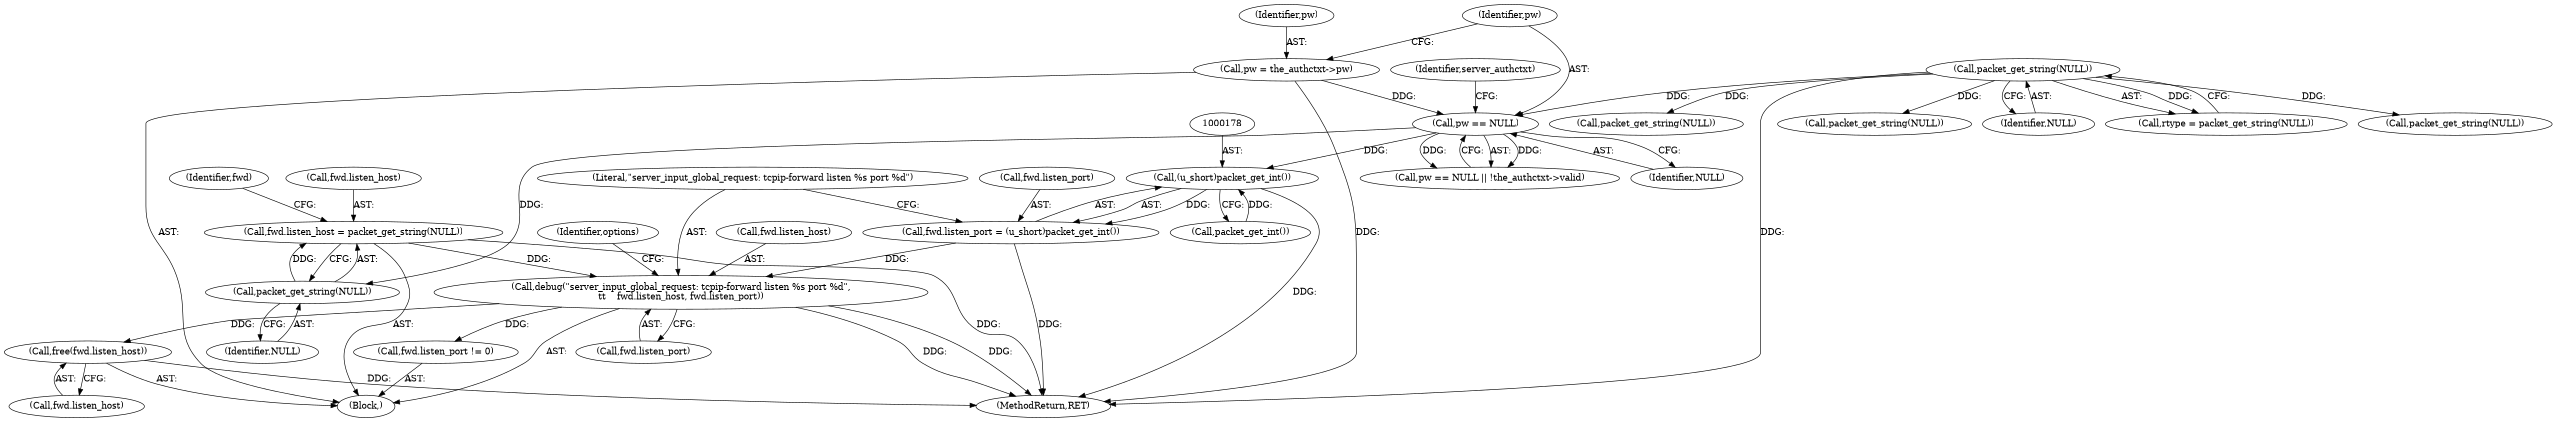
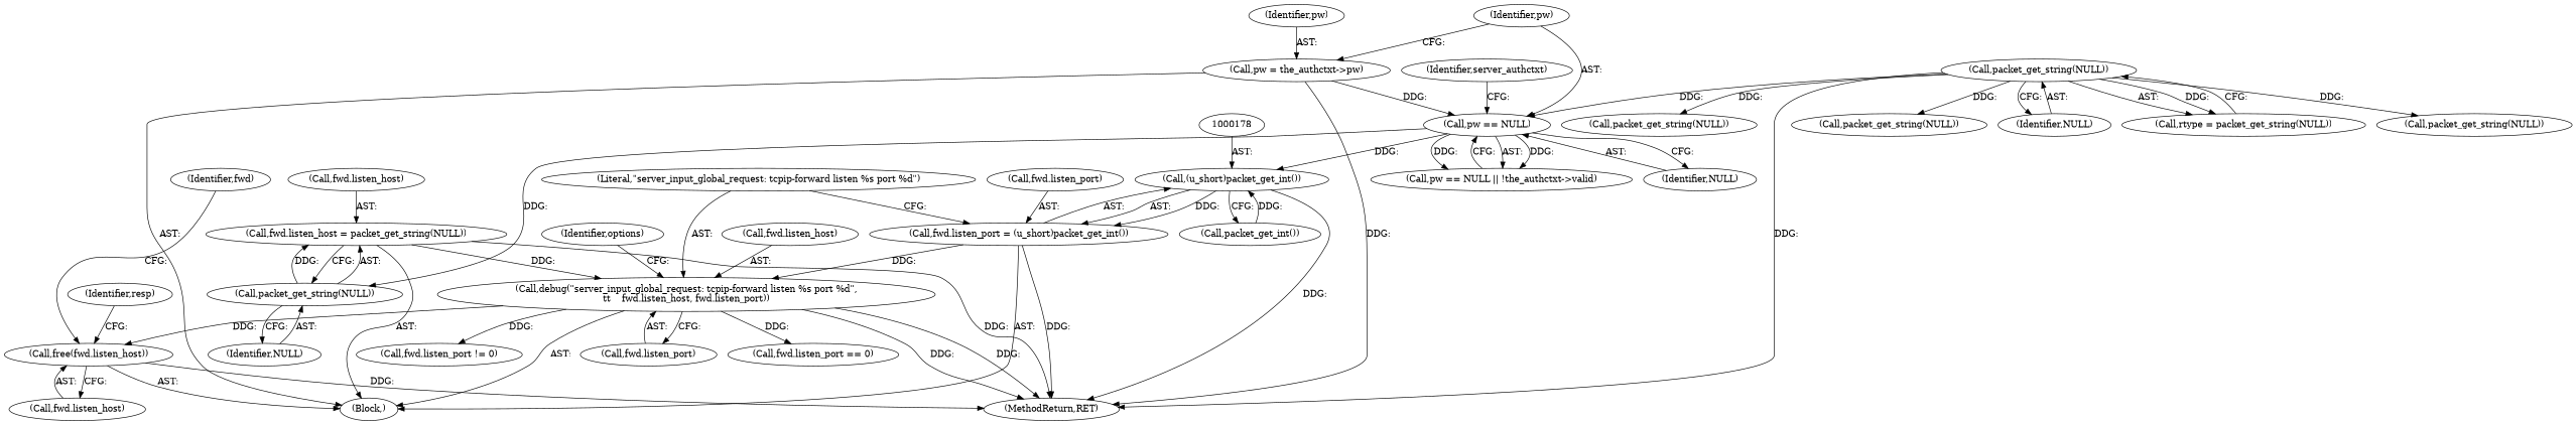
  digraph {
    n1 [label="(Call,free(fwd.listen_host))"]
    n2 [label="(MethodReturn,RET)"]
    n3 [label="(Block,)"]
    n4 [label="(Call,fwd.listen_host)"]
    n5 [label="(Call,debug(\"server_input_global_request: tcpip-forward listen %s port %d\",\n\t\t    fwd.listen_host, fwd.listen_port))"]
    n6 [label="(Call,fwd.listen_port != 0)"]
    n7 [label="(Call,fwd.listen_port)"]
+   n8 [label="(Call,fwd.listen_port == 0)"]
    n9 [label="(Call,fwd.listen_host = packet_get_string(NULL))"]
    n10 [label="(Call,packet_get_string(NULL))"]
    n11 [label="(Identifier,NULL)"]
    n12 [label="(Call,pw == NULL)"]
    n13 [label="(Identifier,NULL)"]
    n14 [label="(Call,pw == NULL || !the_authctxt->valid)"]
    n15 [label="(Call,(u_short)packet_get_int())"]
    n16 [label="(Call,pw = the_authctxt->pw)"]
    n17 [label="(Call,packet_get_string(NULL))"]
    n18 [label="(Call,packet_get_string(NULL))"]
    n19 [label="(Identifier,NULL)"]
    n20 [label="(Call,rtype = packet_get_string(NULL))"]
    n21 [label="(Call,packet_get_string(NULL))"]
    n22 [label="(Call,packet_get_string(NULL))"]
    n23 [label="(Call,fwd.listen_port = (u_short)packet_get_int())"]
    n24 [label="(Call,packet_get_int())"]
    n25 [label="(Call,fwd.listen_host)"]
+   n26 [label="(Identifier,resp)"]
    n27 [label="(Call,fwd.listen_host)"]
    n28 [label="(Call,fwd.listen_port)"]
    n29 [label="(Identifier,server_authctxt)"]
    n30 [label="(Identifier,pw)"]
    n31 [label="(Identifier,fwd)"]
    n32 [label="(Identifier,pw)"]
    n33 [label="(Literal,\"server_input_global_request: tcpip-forward listen %s port %d\")"]
    n34 [label="(Identifier,options)"]
    1000178
    n1 -> n2 [label="DDG: "]
    n1 -> n3 [label="AST: "]
    n1 -> n4 [label="CFG: "]
    n4 -> n1 [label="AST: "]
    n5 -> n1 [label="DDG: "]
    n5 -> n2 [label="DDG: "]
    n5 -> n2 [label="DDG: "]
    n5 -> n3 [label="AST: "]
    n5 -> n6 [label="DDG: "]
    n5 -> n7 [label="CFG: "]
+   n5 -> n8 [label="DDG: "]
    n7 -> n5 [label="AST: "]
    n9 -> n2 [label="DDG: "]
    n9 -> n3 [label="AST: "]
    n9 -> n5 [label="DDG: "]
    n9 -> n10 [label="CFG: "]
    n10 -> n9 [label="AST: "]
    n10 -> n9 [label="DDG: "]
    n10 -> n11 [label="CFG: "]
    n11 -> n10 [label="AST: "]
    n12 -> n10 [label="DDG: "]
    n12 -> n13 [label="CFG: "]
    n12 -> n14 [label="AST: "]
    n12 -> n14 [label="DDG: "]
    n12 -> n14 [label="DDG: "]
    n12 -> n15 [label="DDG: "]
    n13 -> n12 [label="AST: "]
    n14 -> n12 [label="CFG: "]
    n15 -> n2 [label="DDG: "]
    n15 -> n23 [label="AST: "]
    n15 -> n23 [label="DDG: "]
    n15 -> n24 [label="CFG: "]
    n16 -> n2 [label="DDG: "]
    n16 -> n3 [label="AST: "]
    n16 -> n12 [label="DDG: "]
    n17 -> n2 [label="DDG: "]
    n17 -> n12 [label="DDG: "]
    n17 -> n18 [label="DDG: "]
    n17 -> n19 [label="CFG: "]
    n17 -> n20 [label="AST: "]
    n17 -> n20 [label="DDG: "]
    n17 -> n21 [label="DDG: "]
    n17 -> n22 [label="DDG: "]
    n19 -> n17 [label="AST: "]
    n20 -> n17 [label="CFG: "]
    n23 -> n2 [label="DDG: "]
-   n6 -> n3 [label="AST: "]
+   n23 -> n3 [label="AST: "]
    n23 -> n5 [label="DDG: "]
    n23 -> n15 [label="AST: "]
    n24 -> n15 [label="DDG: "]
    n25 -> n9 [label="AST: "]
+   n26 -> n1 [label="CFG: "]
    n27 -> n5 [label="AST: "]
    n28 -> n23 [label="AST: "]
    n29 -> n12 [label="CFG: "]
    n30 -> n16 [label="AST: "]
-   n31 -> n9 [label="CFG: "]
+   n31 -> n1 [label="CFG: "]
    n32 -> n12 [label="AST: "]
    n32 -> n16 [label="CFG: "]
    n33 -> n5 [label="AST: "]
    n33 -> n23 [label="CFG: "]
    n34 -> n5 [label="CFG: "]
    1000178 -> n15 [label="AST: "]
  }
